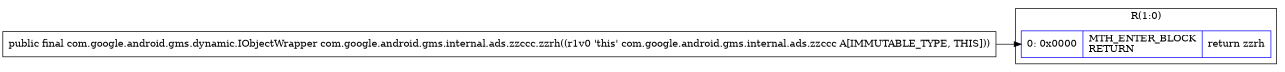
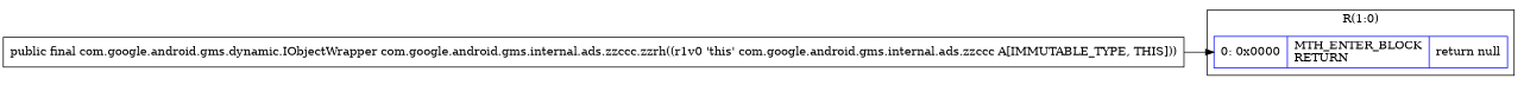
  digraph {
    rankdir=LR
    node [shape=record]
-   n1 [color=blue label="{0\:\ 0x0000|MTH_ENTER_BLOCK\lRETURN\l|return zzrh\l}"]
+   n1 [color=blue label="{0\:\ 0x0000|MTH_ENTER_BLOCK\lRETURN\l|return null\l}"]
    n2 [label="{public final com.google.android.gms.dynamic.IObjectWrapper com.google.android.gms.internal.ads.zzccc.zzrh((r1v0 'this' com.google.android.gms.internal.ads.zzccc A[IMMUTABLE_TYPE, THIS])) }"]
    subgraph cluster_1 {
      label="R(1:0)"
      n1
    }
    n2 -> n1
  }
